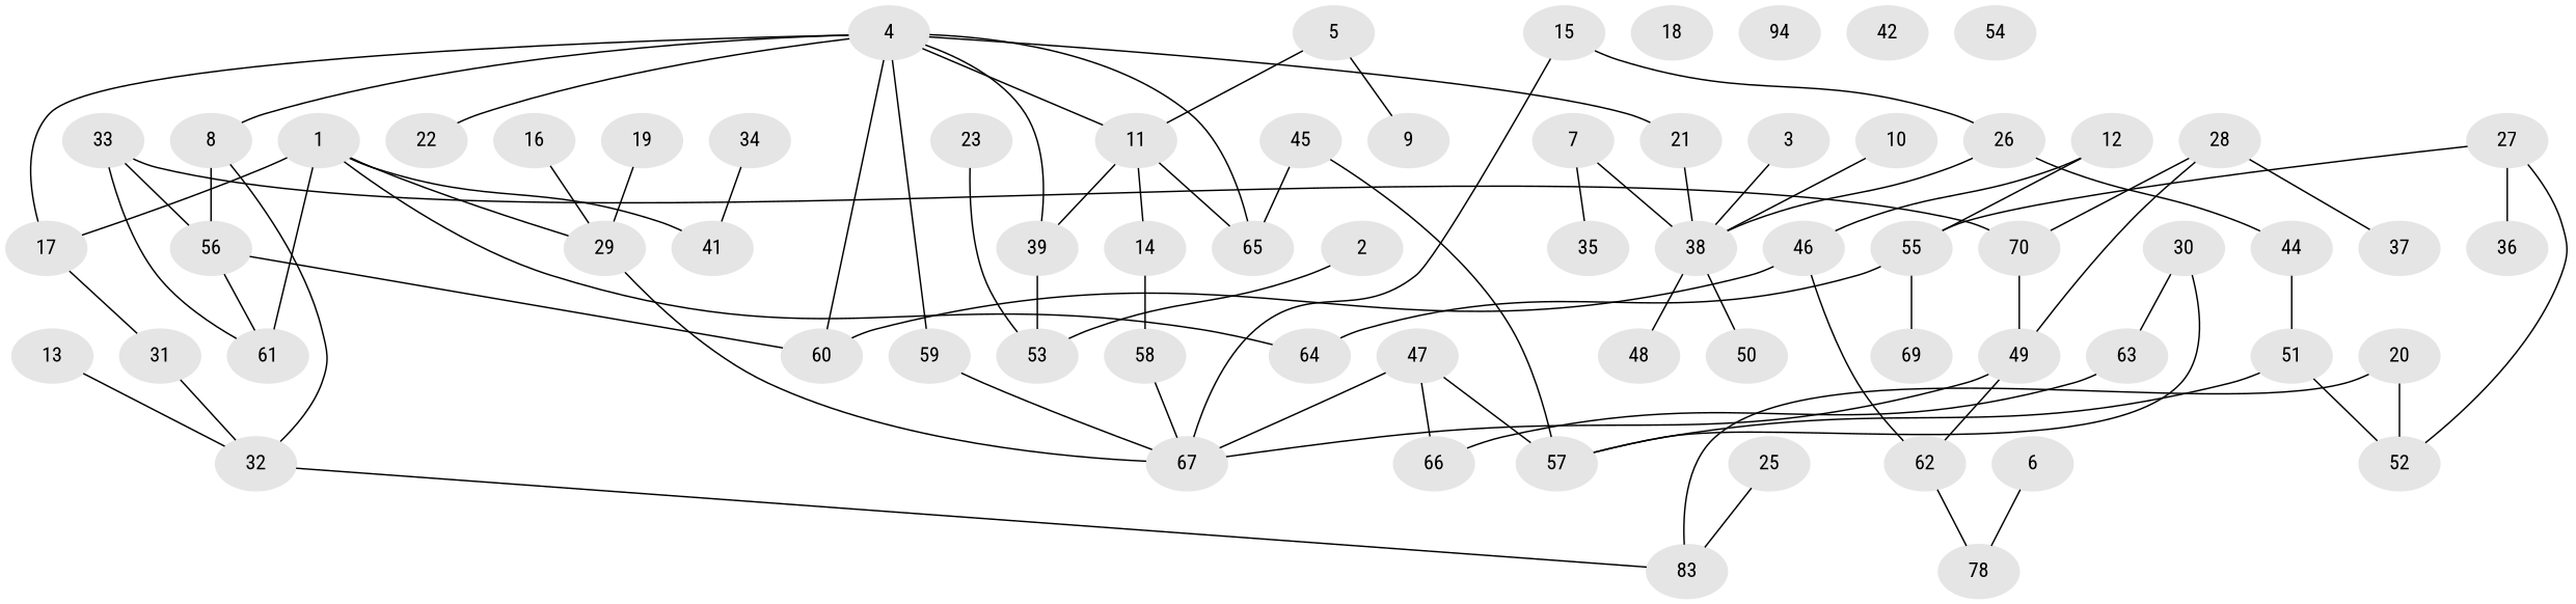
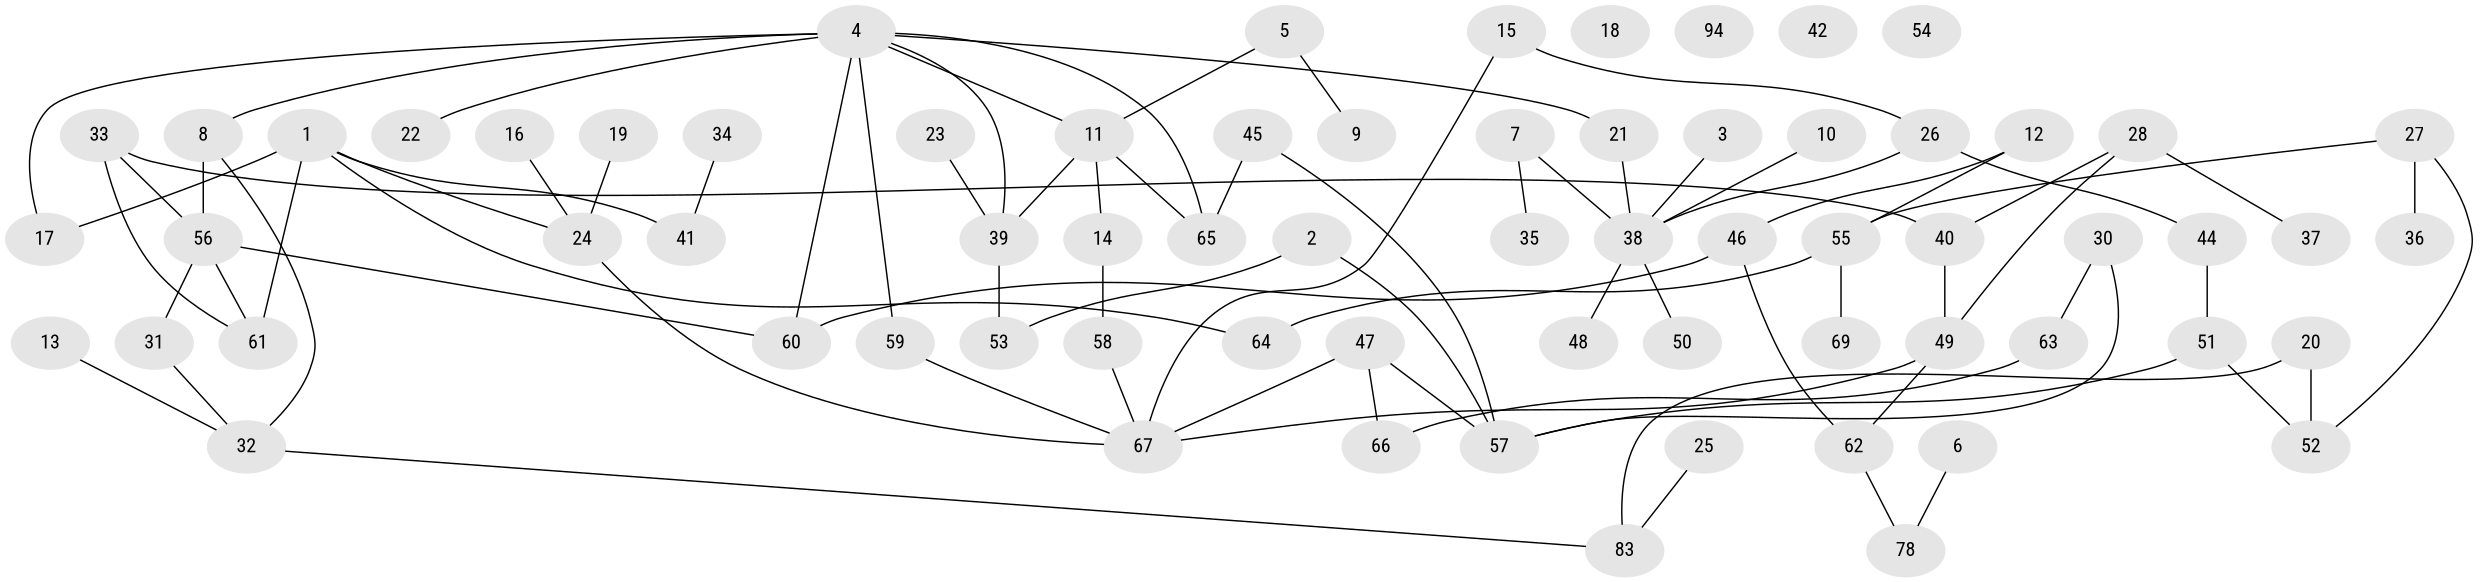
  graph {
    fontname="Roboto Condensed"
    node [color=gray90 fontname="Roboto Condensed" style=filled]
    edge [fontname="Roboto Condensed"]
    1
    17
-   29
+   29 [label=24]
    41
    61
    64
    31
    67
    2
    53
    57
    3
    38
    48
    50
    49
    62
    4
    8
    11
    21
    22
    39
    59
    60
    65
    32
    56
    14
    5
    9
    n32 [label=78]
    6
    7
    35
    n36 [label=83]
    10
    58
    12
    46
    55
    69
    13
    15
    26
    44
    16
    18
    19
    20
    52
    23
    n53 [label=94]
    25
    51
    27
    36
    28
    37
-   40 [label=70]
+   40
    30
    63
    66
    33
    34
    42
    45
    47
    54
    1 -- 17
    1 -- 29
    1 -- 41
    1 -- 61
    1 -- 64
-   17 -- 31
+   56 -- 31
    29 -- 67
    31 -- 32
    2 -- 53
+   2 -- 57
    3 -- 38
    38 -- 48
    38 -- 50
    49 -- 67
    49 -- 62
    62 -- n32
    4 -- 17
    4 -- 8
    4 -- 11
    4 -- 21
    4 -- 22
    4 -- 39
    4 -- 59
    4 -- 60
    4 -- 65
    8 -- 32
    8 -- 56
    11 -- 39
    11 -- 65
    11 -- 14
    21 -- 38
    39 -- 53
    59 -- 67
    32 -- n36
    56 -- 61
    56 -- 60
    14 -- 58
    5 -- 11
    5 -- 9
    6 -- n32
    7 -- 38
    7 -- 35
    10 -- 38
    58 -- 67
    12 -- 46
    12 -- 55
    46 -- 62
    46 -- 60
    55 -- 64
    55 -- 69
    13 -- 32
    15 -- 67
    15 -- 26
    26 -- 38
    26 -- 44
    44 -- 51
    16 -- 29
    19 -- 29
    20 -- n36
    20 -- 52
-   23 -- 53
+   23 -- 39
    25 -- n36
    51 -- 57
    51 -- 52
    27 -- 55
    27 -- 52
    27 -- 36
    28 -- 49
    28 -- 37
    28 -- 40
    40 -- 49
    30 -- 57
    30 -- 63
    63 -- 66
    33 -- 61
    33 -- 56
    33 -- 40
    34 -- 41
    45 -- 57
    45 -- 65
    47 -- 67
    47 -- 57
    47 -- 66
  }
